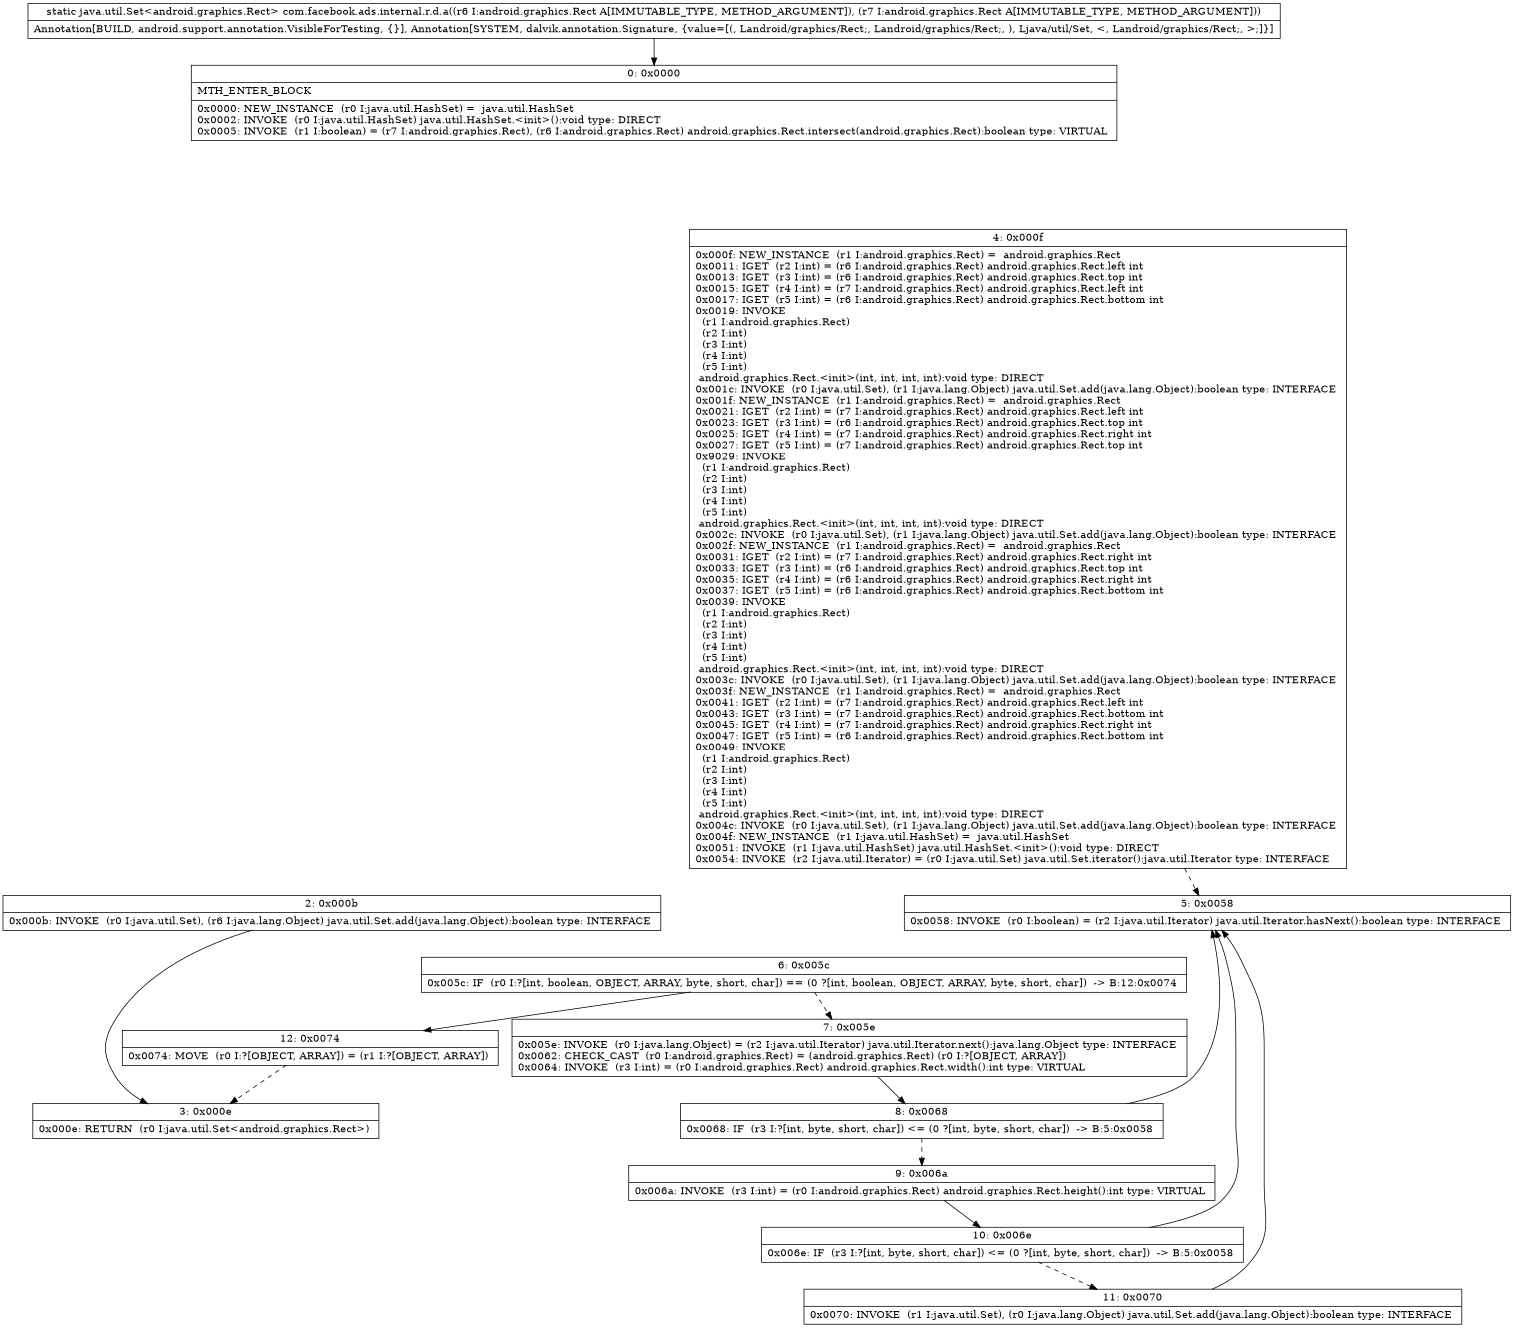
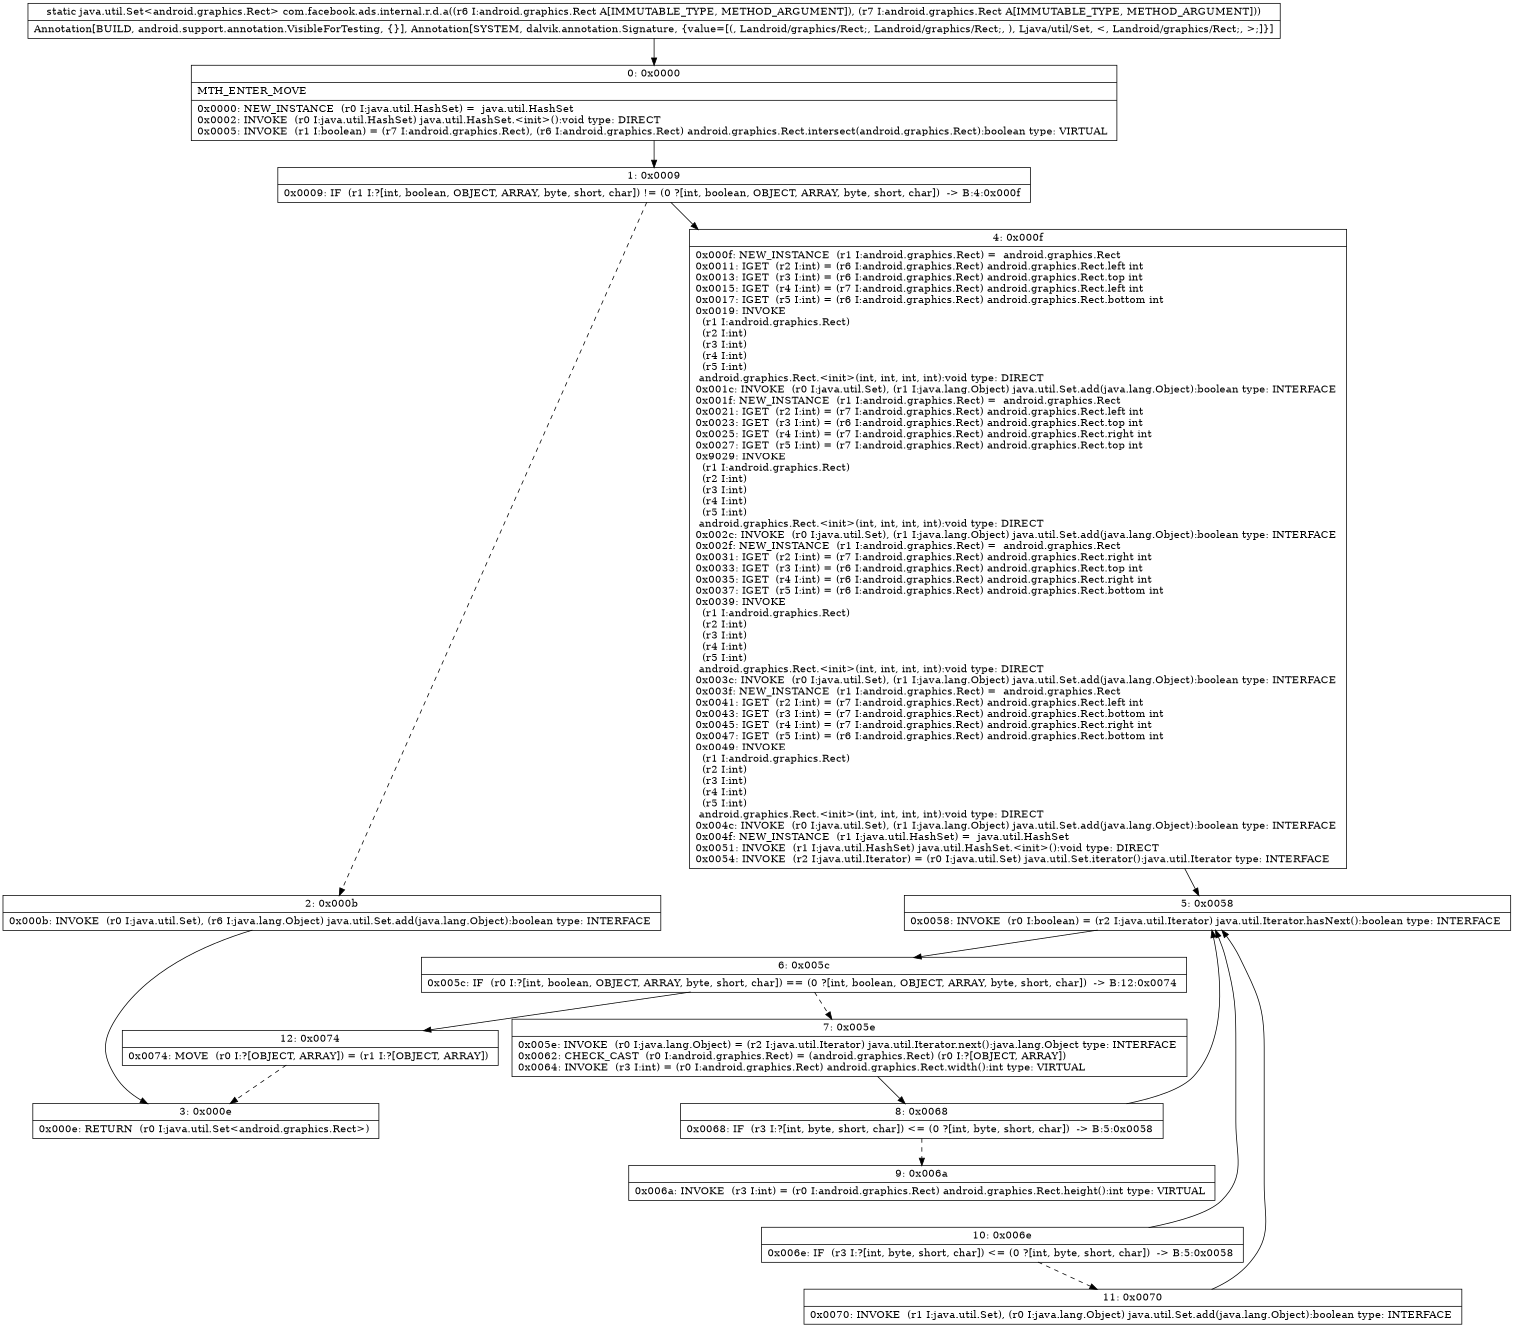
  digraph {
    node [shape=record]
-   n1 [label="{0\:\ 0x0000|MTH_ENTER_BLOCK\l|0x0000: NEW_INSTANCE  (r0 I:java.util.HashSet) =  java.util.HashSet \l0x0002: INVOKE  (r0 I:java.util.HashSet) java.util.HashSet.\<init\>():void type: DIRECT \l0x0005: INVOKE  (r1 I:boolean) = (r7 I:android.graphics.Rect), (r6 I:android.graphics.Rect) android.graphics.Rect.intersect(android.graphics.Rect):boolean type: VIRTUAL \l}"]
+   n1 [label="{0\:\ 0x0000|MTH_ENTER_MOVE\l|0x0000: NEW_INSTANCE  (r0 I:java.util.HashSet) =  java.util.HashSet \l0x0002: INVOKE  (r0 I:java.util.HashSet) java.util.HashSet.\<init\>():void type: DIRECT \l0x0005: INVOKE  (r1 I:boolean) = (r7 I:android.graphics.Rect), (r6 I:android.graphics.Rect) android.graphics.Rect.intersect(android.graphics.Rect):boolean type: VIRTUAL \l}"]
+   n2 [label="{1\:\ 0x0009|0x0009: IF  (r1 I:?[int, boolean, OBJECT, ARRAY, byte, short, char]) != (0 ?[int, boolean, OBJECT, ARRAY, byte, short, char])  \-\> B:4:0x000f \l}"]
    n3 [label="{2\:\ 0x000b|0x000b: INVOKE  (r0 I:java.util.Set), (r6 I:java.lang.Object) java.util.Set.add(java.lang.Object):boolean type: INTERFACE \l}"]
    n4 [label="{4\:\ 0x000f|0x000f: NEW_INSTANCE  (r1 I:android.graphics.Rect) =  android.graphics.Rect \l0x0011: IGET  (r2 I:int) = (r6 I:android.graphics.Rect) android.graphics.Rect.left int \l0x0013: IGET  (r3 I:int) = (r6 I:android.graphics.Rect) android.graphics.Rect.top int \l0x0015: IGET  (r4 I:int) = (r7 I:android.graphics.Rect) android.graphics.Rect.left int \l0x0017: IGET  (r5 I:int) = (r6 I:android.graphics.Rect) android.graphics.Rect.bottom int \l0x0019: INVOKE  \l  (r1 I:android.graphics.Rect)\l  (r2 I:int)\l  (r3 I:int)\l  (r4 I:int)\l  (r5 I:int)\l android.graphics.Rect.\<init\>(int, int, int, int):void type: DIRECT \l0x001c: INVOKE  (r0 I:java.util.Set), (r1 I:java.lang.Object) java.util.Set.add(java.lang.Object):boolean type: INTERFACE \l0x001f: NEW_INSTANCE  (r1 I:android.graphics.Rect) =  android.graphics.Rect \l0x0021: IGET  (r2 I:int) = (r7 I:android.graphics.Rect) android.graphics.Rect.left int \l0x0023: IGET  (r3 I:int) = (r6 I:android.graphics.Rect) android.graphics.Rect.top int \l0x0025: IGET  (r4 I:int) = (r7 I:android.graphics.Rect) android.graphics.Rect.right int \l0x0027: IGET  (r5 I:int) = (r7 I:android.graphics.Rect) android.graphics.Rect.top int \l0x9029: INVOKE  \l  (r1 I:android.graphics.Rect)\l  (r2 I:int)\l  (r3 I:int)\l  (r4 I:int)\l  (r5 I:int)\l android.graphics.Rect.\<init\>(int, int, int, int):void type: DIRECT \l0x002c: INVOKE  (r0 I:java.util.Set), (r1 I:java.lang.Object) java.util.Set.add(java.lang.Object):boolean type: INTERFACE \l0x002f: NEW_INSTANCE  (r1 I:android.graphics.Rect) =  android.graphics.Rect \l0x0031: IGET  (r2 I:int) = (r7 I:android.graphics.Rect) android.graphics.Rect.right int \l0x0033: IGET  (r3 I:int) = (r6 I:android.graphics.Rect) android.graphics.Rect.top int \l0x0035: IGET  (r4 I:int) = (r6 I:android.graphics.Rect) android.graphics.Rect.right int \l0x0037: IGET  (r5 I:int) = (r6 I:android.graphics.Rect) android.graphics.Rect.bottom int \l0x0039: INVOKE  \l  (r1 I:android.graphics.Rect)\l  (r2 I:int)\l  (r3 I:int)\l  (r4 I:int)\l  (r5 I:int)\l android.graphics.Rect.\<init\>(int, int, int, int):void type: DIRECT \l0x003c: INVOKE  (r0 I:java.util.Set), (r1 I:java.lang.Object) java.util.Set.add(java.lang.Object):boolean type: INTERFACE \l0x003f: NEW_INSTANCE  (r1 I:android.graphics.Rect) =  android.graphics.Rect \l0x0041: IGET  (r2 I:int) = (r7 I:android.graphics.Rect) android.graphics.Rect.left int \l0x0043: IGET  (r3 I:int) = (r7 I:android.graphics.Rect) android.graphics.Rect.bottom int \l0x0045: IGET  (r4 I:int) = (r7 I:android.graphics.Rect) android.graphics.Rect.right int \l0x0047: IGET  (r5 I:int) = (r6 I:android.graphics.Rect) android.graphics.Rect.bottom int \l0x0049: INVOKE  \l  (r1 I:android.graphics.Rect)\l  (r2 I:int)\l  (r3 I:int)\l  (r4 I:int)\l  (r5 I:int)\l android.graphics.Rect.\<init\>(int, int, int, int):void type: DIRECT \l0x004c: INVOKE  (r0 I:java.util.Set), (r1 I:java.lang.Object) java.util.Set.add(java.lang.Object):boolean type: INTERFACE \l0x004f: NEW_INSTANCE  (r1 I:java.util.HashSet) =  java.util.HashSet \l0x0051: INVOKE  (r1 I:java.util.HashSet) java.util.HashSet.\<init\>():void type: DIRECT \l0x0054: INVOKE  (r2 I:java.util.Iterator) = (r0 I:java.util.Set) java.util.Set.iterator():java.util.Iterator type: INTERFACE \l}"]
    n5 [label="{3\:\ 0x000e|0x000e: RETURN  (r0 I:java.util.Set\<android.graphics.Rect\>) \l}"]
    n6 [label="{5\:\ 0x0058|0x0058: INVOKE  (r0 I:boolean) = (r2 I:java.util.Iterator) java.util.Iterator.hasNext():boolean type: INTERFACE \l}"]
    n7 [label="{6\:\ 0x005c|0x005c: IF  (r0 I:?[int, boolean, OBJECT, ARRAY, byte, short, char]) == (0 ?[int, boolean, OBJECT, ARRAY, byte, short, char])  \-\> B:12:0x0074 \l}"]
    n8 [label="{7\:\ 0x005e|0x005e: INVOKE  (r0 I:java.lang.Object) = (r2 I:java.util.Iterator) java.util.Iterator.next():java.lang.Object type: INTERFACE \l0x0062: CHECK_CAST  (r0 I:android.graphics.Rect) = (android.graphics.Rect) (r0 I:?[OBJECT, ARRAY]) \l0x0064: INVOKE  (r3 I:int) = (r0 I:android.graphics.Rect) android.graphics.Rect.width():int type: VIRTUAL \l}"]
    n9 [label="{12\:\ 0x0074|0x0074: MOVE  (r0 I:?[OBJECT, ARRAY]) = (r1 I:?[OBJECT, ARRAY]) \l}"]
    n10 [label="{8\:\ 0x0068|0x0068: IF  (r3 I:?[int, byte, short, char]) \<= (0 ?[int, byte, short, char])  \-\> B:5:0x0058 \l}"]
    n11 [label="{9\:\ 0x006a|0x006a: INVOKE  (r3 I:int) = (r0 I:android.graphics.Rect) android.graphics.Rect.height():int type: VIRTUAL \l}"]
    n12 [label="{10\:\ 0x006e|0x006e: IF  (r3 I:?[int, byte, short, char]) \<= (0 ?[int, byte, short, char])  \-\> B:5:0x0058 \l}"]
    n13 [label="{11\:\ 0x0070|0x0070: INVOKE  (r1 I:java.util.Set), (r0 I:java.lang.Object) java.util.Set.add(java.lang.Object):boolean type: INTERFACE \l}"]
    n14 [label="{static java.util.Set\<android.graphics.Rect\> com.facebook.ads.internal.r.d.a((r6 I:android.graphics.Rect A[IMMUTABLE_TYPE, METHOD_ARGUMENT]), (r7 I:android.graphics.Rect A[IMMUTABLE_TYPE, METHOD_ARGUMENT]))  | Annotation[BUILD, android.support.annotation.VisibleForTesting, \{\}], Annotation[SYSTEM, dalvik.annotation.Signature, \{value=[(, Landroid\/graphics\/Rect;, Landroid\/graphics\/Rect;, ), Ljava\/util\/Set, \<, Landroid\/graphics\/Rect;, \>;]\}]\l}"]
+   n1 -> n2
+   n2 -> n3 [style=dashed]
+   n2 -> n4
    n3 -> n5
-   n4 -> n6 [style=dashed]
+   n4 -> n6
+   n6 -> n7
    n7 -> n8 [style=dashed]
    n7 -> n9
    n8 -> n10
    n9 -> n5 [style=dashed]
    n10 -> n6
    n10 -> n11 [style=dashed]
-   n11 -> n12
    n12 -> n6
    n12 -> n13 [style=dashed]
    n13 -> n6
    n14 -> n1
  }
